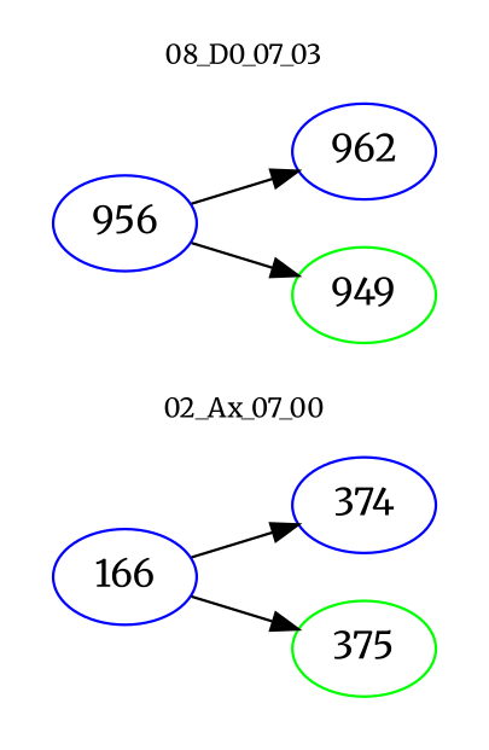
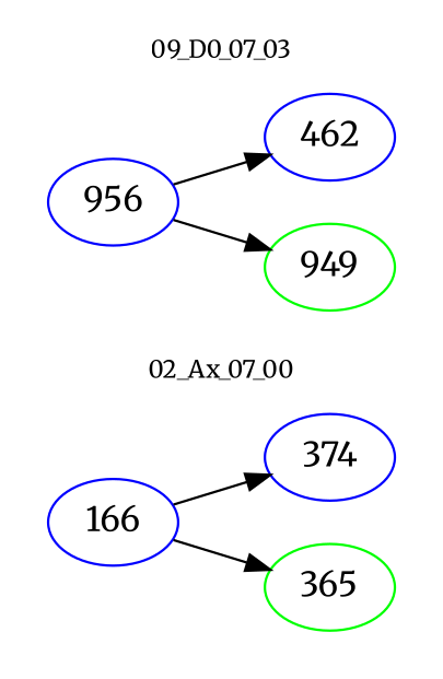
  digraph {
    fontname=Merriweather
    rankdir=LR
    node [color=blue fontname=Merriweather]
    edge [color=black fontname=Merriweather]
    n1 [label=166]
-   n2 [color=green label=375]
+   n2 [color=green label=365]
    n3 [label=374]
    n4 [label=956]
    n5 [color=green label=949]
-   n6 [label=962]
+   n6 [label=462]
    subgraph cluster_1 {
      color=white
      fontsize=10
      label="02_Ax_07_00"
      n1
      n2
      n3
    }
    subgraph cluster_2 {
      color=white
      fontsize=10
-     label="08_D0_07_03"
+     label="09_D0_07_03"
      n4
      n5
      n6
    }
    n1 -> n2
    n1 -> n3
    n4 -> n5
    n4 -> n6
  }
